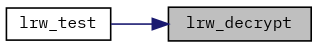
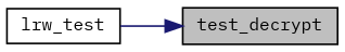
  digraph {
    rankdir=RL
    fontname="IBM Plex Mono"
    node [color=black fontname="IBM Plex Mono" fontsize=10 shape=record style=filled]
-   n1 [fillcolor=grey75 fontcolor=black height=0.2 label=lrw_decrypt width=0.4]
+   n1 [fillcolor=grey75 fontcolor=black height=0.2 label=test_decrypt width=0.4]
    n2 [fillcolor=white height=0.2 label=lrw_test width=0.4]
    n1 -> n2 [color=midnightblue dir=back fontname="IBM Plex Mono" fontsize=10 labelfontname=Helvetica labelfontsize=10 style=solid]
  }
